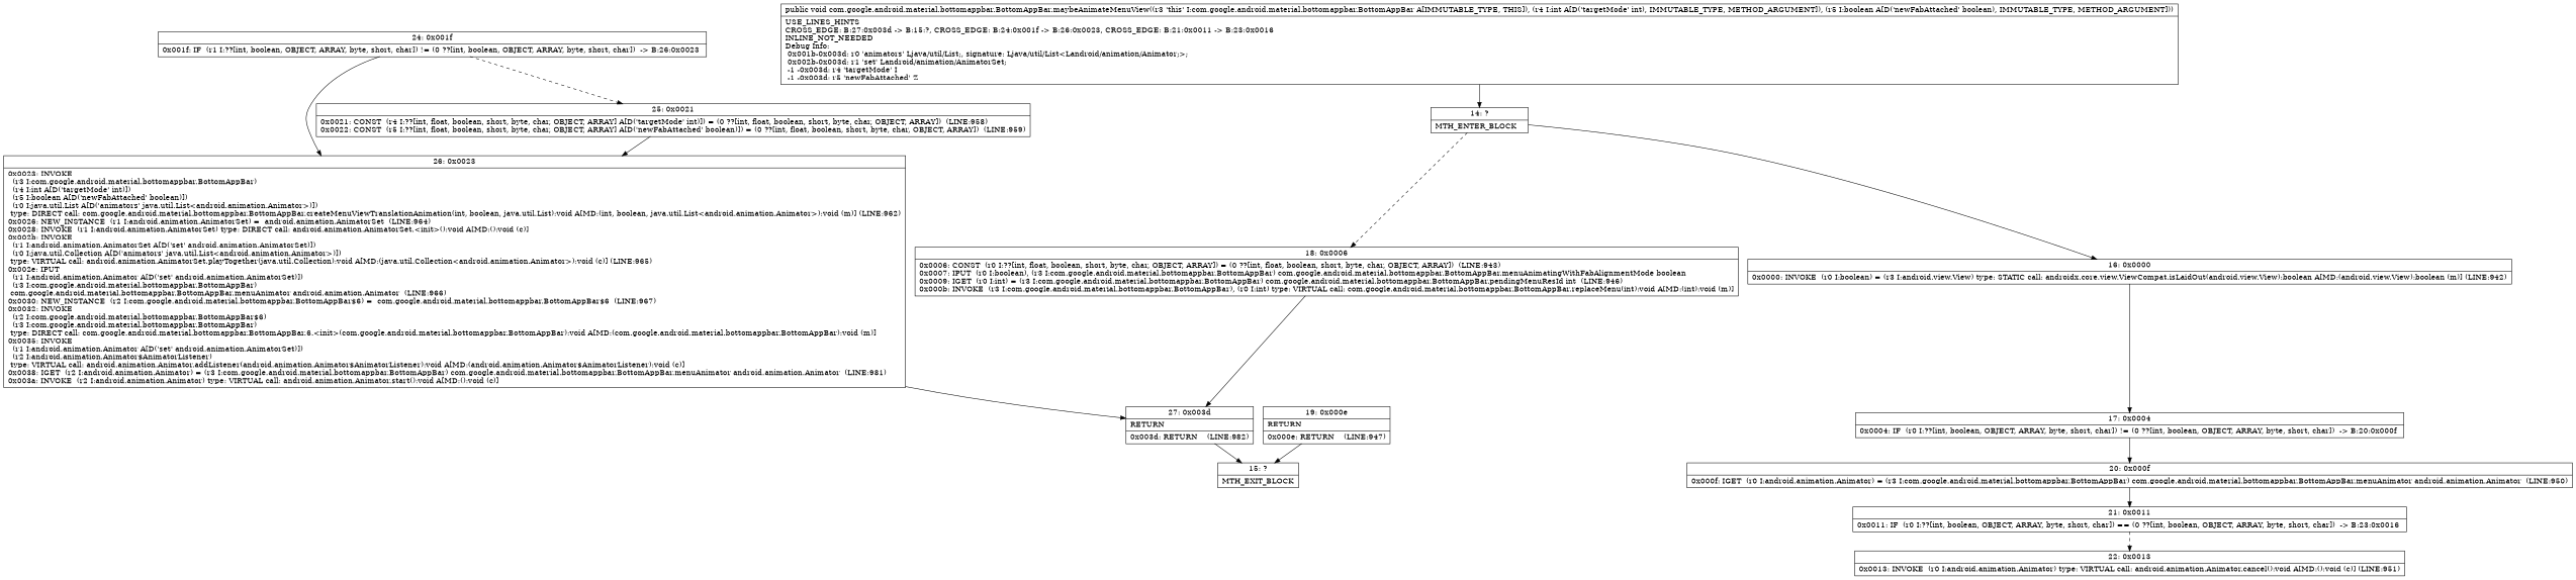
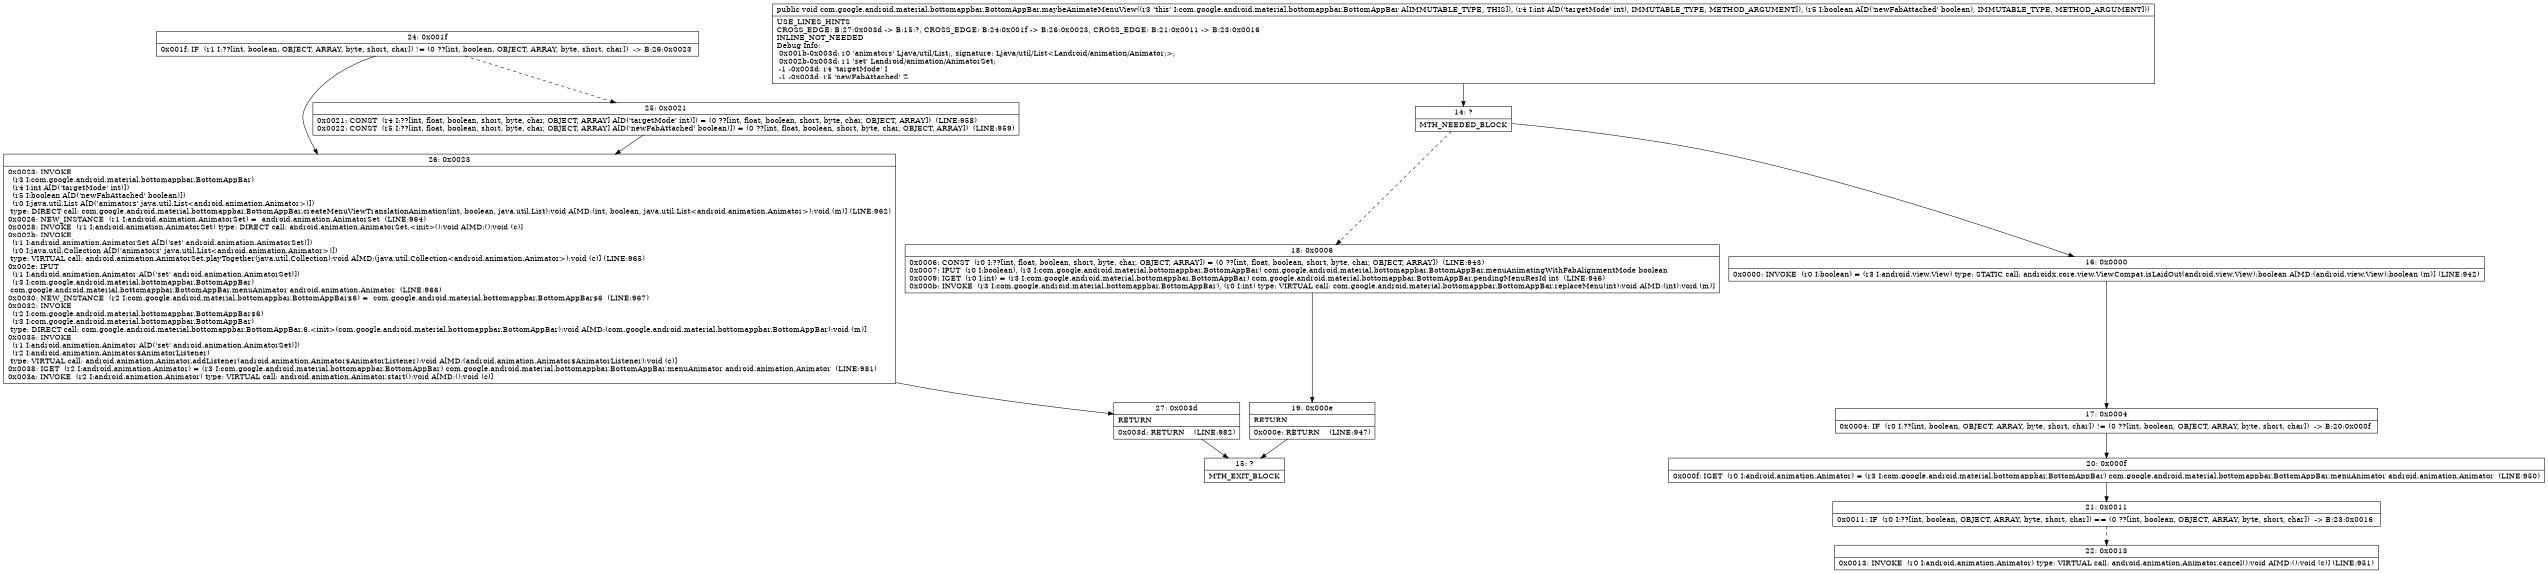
  digraph {
    node [shape=record]
-   n1 [label="{14\:\ ?|MTH_ENTER_BLOCK\l}"]
+   n1 [label="{14\:\ ?|MTH_NEEDED_BLOCK\l}"]
    n2 [label="{16\:\ 0x0000|0x0000: INVOKE  (r0 I:boolean) = (r3 I:android.view.View) type: STATIC call: androidx.core.view.ViewCompat.isLaidOut(android.view.View):boolean A[MD:(android.view.View):boolean (m)] (LINE:942)\l}"]
    n3 [label="{18\:\ 0x0006|0x0006: CONST  (r0 I:??[int, float, boolean, short, byte, char, OBJECT, ARRAY]) = (0 ??[int, float, boolean, short, byte, char, OBJECT, ARRAY])  (LINE:943)\l0x0007: IPUT  (r0 I:boolean), (r3 I:com.google.android.material.bottomappbar.BottomAppBar) com.google.android.material.bottomappbar.BottomAppBar.menuAnimatingWithFabAlignmentMode boolean \l0x0009: IGET  (r0 I:int) = (r3 I:com.google.android.material.bottomappbar.BottomAppBar) com.google.android.material.bottomappbar.BottomAppBar.pendingMenuResId int  (LINE:946)\l0x000b: INVOKE  (r3 I:com.google.android.material.bottomappbar.BottomAppBar), (r0 I:int) type: VIRTUAL call: com.google.android.material.bottomappbar.BottomAppBar.replaceMenu(int):void A[MD:(int):void (m)]\l}"]
    n4 [label="{17\:\ 0x0004|0x0004: IF  (r0 I:??[int, boolean, OBJECT, ARRAY, byte, short, char]) != (0 ??[int, boolean, OBJECT, ARRAY, byte, short, char])  \-\> B:20:0x000f \l}"]
    n5 [label="{20\:\ 0x000f|0x000f: IGET  (r0 I:android.animation.Animator) = (r3 I:com.google.android.material.bottomappbar.BottomAppBar) com.google.android.material.bottomappbar.BottomAppBar.menuAnimator android.animation.Animator  (LINE:950)\l}"]
    n6 [label="{19\:\ 0x000e|RETURN\l|0x000e: RETURN    (LINE:947)\l}"]
    n7 [label="{21\:\ 0x0011|0x0011: IF  (r0 I:??[int, boolean, OBJECT, ARRAY, byte, short, char]) == (0 ??[int, boolean, OBJECT, ARRAY, byte, short, char])  \-\> B:23:0x0016 \l}"]
    n8 [label="{15\:\ ?|MTH_EXIT_BLOCK\l}"]
    n9 [label="{22\:\ 0x0013|0x0013: INVOKE  (r0 I:android.animation.Animator) type: VIRTUAL call: android.animation.Animator.cancel():void A[MD:():void (c)] (LINE:951)\l}"]
    n10 [label="{24\:\ 0x001f|0x001f: IF  (r1 I:??[int, boolean, OBJECT, ARRAY, byte, short, char]) != (0 ??[int, boolean, OBJECT, ARRAY, byte, short, char])  \-\> B:26:0x0023 \l}"]
    n11 [label="{25\:\ 0x0021|0x0021: CONST  (r4 I:??[int, float, boolean, short, byte, char, OBJECT, ARRAY] A[D('targetMode' int)]) = (0 ??[int, float, boolean, short, byte, char, OBJECT, ARRAY])  (LINE:958)\l0x0022: CONST  (r5 I:??[int, float, boolean, short, byte, char, OBJECT, ARRAY] A[D('newFabAttached' boolean)]) = (0 ??[int, float, boolean, short, byte, char, OBJECT, ARRAY])  (LINE:959)\l}"]
    n12 [label="{26\:\ 0x0023|0x0023: INVOKE  \l  (r3 I:com.google.android.material.bottomappbar.BottomAppBar)\l  (r4 I:int A[D('targetMode' int)])\l  (r5 I:boolean A[D('newFabAttached' boolean)])\l  (r0 I:java.util.List A[D('animators' java.util.List\<android.animation.Animator\>)])\l type: DIRECT call: com.google.android.material.bottomappbar.BottomAppBar.createMenuViewTranslationAnimation(int, boolean, java.util.List):void A[MD:(int, boolean, java.util.List\<android.animation.Animator\>):void (m)] (LINE:962)\l0x0026: NEW_INSTANCE  (r1 I:android.animation.AnimatorSet) =  android.animation.AnimatorSet  (LINE:964)\l0x0028: INVOKE  (r1 I:android.animation.AnimatorSet) type: DIRECT call: android.animation.AnimatorSet.\<init\>():void A[MD:():void (c)]\l0x002b: INVOKE  \l  (r1 I:android.animation.AnimatorSet A[D('set' android.animation.AnimatorSet)])\l  (r0 I:java.util.Collection A[D('animators' java.util.List\<android.animation.Animator\>)])\l type: VIRTUAL call: android.animation.AnimatorSet.playTogether(java.util.Collection):void A[MD:(java.util.Collection\<android.animation.Animator\>):void (c)] (LINE:965)\l0x002e: IPUT  \l  (r1 I:android.animation.Animator A[D('set' android.animation.AnimatorSet)])\l  (r3 I:com.google.android.material.bottomappbar.BottomAppBar)\l com.google.android.material.bottomappbar.BottomAppBar.menuAnimator android.animation.Animator  (LINE:966)\l0x0030: NEW_INSTANCE  (r2 I:com.google.android.material.bottomappbar.BottomAppBar$6) =  com.google.android.material.bottomappbar.BottomAppBar$6  (LINE:967)\l0x0032: INVOKE  \l  (r2 I:com.google.android.material.bottomappbar.BottomAppBar$6)\l  (r3 I:com.google.android.material.bottomappbar.BottomAppBar)\l type: DIRECT call: com.google.android.material.bottomappbar.BottomAppBar.6.\<init\>(com.google.android.material.bottomappbar.BottomAppBar):void A[MD:(com.google.android.material.bottomappbar.BottomAppBar):void (m)]\l0x0035: INVOKE  \l  (r1 I:android.animation.Animator A[D('set' android.animation.AnimatorSet)])\l  (r2 I:android.animation.Animator$AnimatorListener)\l type: VIRTUAL call: android.animation.Animator.addListener(android.animation.Animator$AnimatorListener):void A[MD:(android.animation.Animator$AnimatorListener):void (c)]\l0x0038: IGET  (r2 I:android.animation.Animator) = (r3 I:com.google.android.material.bottomappbar.BottomAppBar) com.google.android.material.bottomappbar.BottomAppBar.menuAnimator android.animation.Animator  (LINE:981)\l0x003a: INVOKE  (r2 I:android.animation.Animator) type: VIRTUAL call: android.animation.Animator.start():void A[MD:():void (c)]\l}"]
    n13 [label="{27\:\ 0x003d|RETURN\l|0x003d: RETURN    (LINE:982)\l}"]
    n14 [label="{public void com.google.android.material.bottomappbar.BottomAppBar.maybeAnimateMenuView((r3 'this' I:com.google.android.material.bottomappbar.BottomAppBar A[IMMUTABLE_TYPE, THIS]), (r4 I:int A[D('targetMode' int), IMMUTABLE_TYPE, METHOD_ARGUMENT]), (r5 I:boolean A[D('newFabAttached' boolean), IMMUTABLE_TYPE, METHOD_ARGUMENT]))  | USE_LINES_HINTS\lCROSS_EDGE: B:27:0x003d \-\> B:15:?, CROSS_EDGE: B:24:0x001f \-\> B:26:0x0023, CROSS_EDGE: B:21:0x0011 \-\> B:23:0x0016\lINLINE_NOT_NEEDED\lDebug Info:\l  0x001b\-0x003d: r0 'animators' Ljava\/util\/List;, signature: Ljava\/util\/List\<Landroid\/animation\/Animator;\>;\l  0x002b\-0x003d: r1 'set' Landroid\/animation\/AnimatorSet;\l  \-1 \-0x003d: r4 'targetMode' I\l  \-1 \-0x003d: r5 'newFabAttached' Z\l}"]
    n1 -> n2
    n1 -> n3 [style=dashed]
    n2 -> n4
-   n3 -> n13
+   n3 -> n6
    n4 -> n5
    n5 -> n7
    n6 -> n8
    n7 -> n9 [style=dashed]
    n10 -> n11 [style=dashed]
    n10 -> n12
    n11 -> n12
    n12 -> n13
    n13 -> n8
    n14 -> n1
  }
